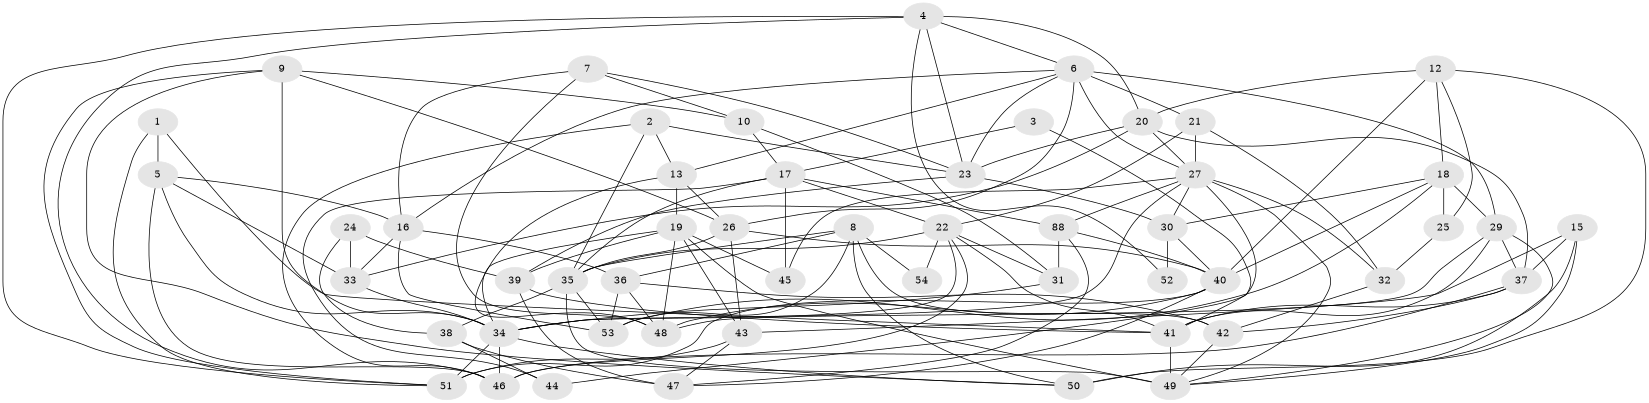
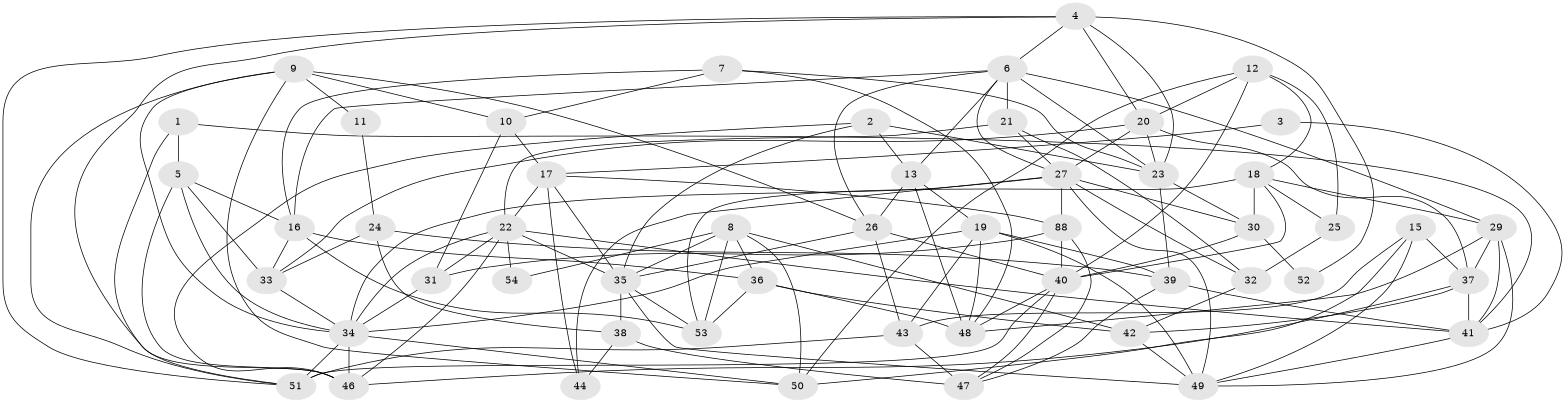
  graph {
    node [color=gray90 style=filled]
    edge [weight=1.0]
    1
    5
    41
    51
    46
    16
    33
    34
    49
    2
    13
    23
    35
    26
    48
    19
    30
    39
    53
    38
    3
    17
    22
    n24 [label=88]
    44
-   45
    4
    6
    20
    52
    21
    27
    29
    37
    36
    50
    32
    40
    43
    7
    10
    31
    8
    42
    54
    9
+   11
    24
    12
    18
    25
    47
    15
    1 -- 5
    1 -- 41
    1 -- 51
    5 -- 46
    5 -- 16
    5 -- 33
    5 -- 34
    41 -- 49
    16 -- 33
    16 -- 53
    16 -- 36
    33 -- 34 [weight=2.0]
    34 -- 51
    34 -- 46 [weight=2.0]
    34 -- 50
    2 -- 46
    2 -- 13
    2 -- 23
    2 -- 35
    13 -- 26 [weight=2.0]
    13 -- 48 [weight=2.0]
    13 -- 19
    23 -- 30
    23 -- 39
    35 -- 49 [weight=3.0]
    35 -- 53
    35 -- 38
    26 -- 35
    26 -- 40
    26 -- 43
    19 -- 34
    19 -- 49
    19 -- 48
    19 -- 39
-   19 -- 45
    19 -- 43
    30 -- 52
    30 -- 40 [weight=2.0]
    39 -- 41
    39 -- 47
    38 -- 44
    38 -- 47 [weight=2.0]
    3 -- 41
    3 -- 17
    17 -- 35
    17 -- 22
    17 -- n24
    17 -- 44
-   17 -- 45
    22 -- 41
    22 -- 46
    22 -- 34 [weight=2.0]
    22 -- 35
    22 -- 31
    22 -- 54
    n24 -- 40 [weight=2.0]
    n24 -- 31 [weight=2.0]
    n24 -- 47
    4 -- 51
    4 -- 46
    4 -- 23
    4 -- 6
    4 -- 20
    4 -- 52
    6 -- 16
    6 -- 13
    6 -- 23
    6 -- 26
    6 -- 21 [weight=2.0]
    6 -- 27
    6 -- 29
    20 -- 33
    20 -- 23
    20 -- 27
    20 -- 37
    21 -- 22
    21 -- 27
    21 -- 32
    27 -- 34
    27 -- 49
    27 -- 30
    27 -- n24
    27 -- 44
-   27 -- 45
    27 -- 32
    29 -- 41
    29 -- 49
    29 -- 48
    29 -- 37
    37 -- 41
    37 -- 46 [weight=2.0]
    37 -- 42
    36 -- 48
    36 -- 53
    36 -- 42
    32 -- 42
    40 -- 51
    40 -- 48
    40 -- 47
    43 -- 51 [weight=2.0]
    43 -- 47
    7 -- 16
    7 -- 23
    7 -- 48
    7 -- 10
    10 -- 17
    10 -- 31
    31 -- 34
    8 -- 35
    8 -- 53
    8 -- 36
    8 -- 50
    8 -- 42
    8 -- 54
    42 -- 49
    9 -- 51
    9 -- 34
    9 -- 26
    9 -- 50
    9 -- 10
+   9 -- 11
+   11 -- 24
    24 -- 33
    24 -- 39
    24 -- 38
    12 -- 20
    12 -- 50
    12 -- 40
    12 -- 18
    12 -- 25
    18 -- 30
    18 -- 53
    18 -- 29
    18 -- 40
    18 -- 25
    25 -- 32
    15 -- 49
    15 -- 37
    15 -- 50
    15 -- 43
  }
